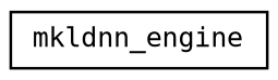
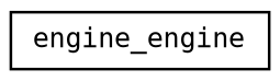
  digraph {
    rankdir=LR
    fontname="DejaVu Sans Mono"
-   n1 [color=black fillcolor=white fontname="DejaVu Sans Mono" fontsize=10 height=0.2 label=mkldnn_engine shape=record style=filled width=0.4]
+   n1 [color=black fillcolor=white fontname="DejaVu Sans Mono" fontsize=10 height=0.2 label=engine_engine shape=record style=filled width=0.4]
  }
